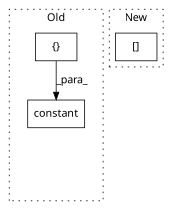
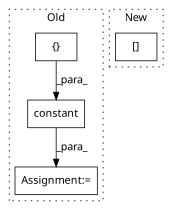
  digraph {
    fontname="Noto Sans"
    node [shape=box fontname="Noto Sans"]
    edge [fontname="Noto Sans"]
    n1 [a=32 l="9,1" label=constant s="8759,8826"]
+   n2 [a=7 l=1 label="Assignment:=" s=8714]
    n3 [a=4 l="1,1" label="{}" s="8789,8812"]
    n4 [a=2 l="9,2" label="[]" s="8775,8814"]
    subgraph cluster_1 {
      label=Old
      style=dotted
      n1
+     n2
      n3
    }
    subgraph cluster_2 {
      label=New
      style=dotted
      n4
    }
+   n1 -> n2 [label=_para_]
    n3 -> n1 [label=_para_]
  }
